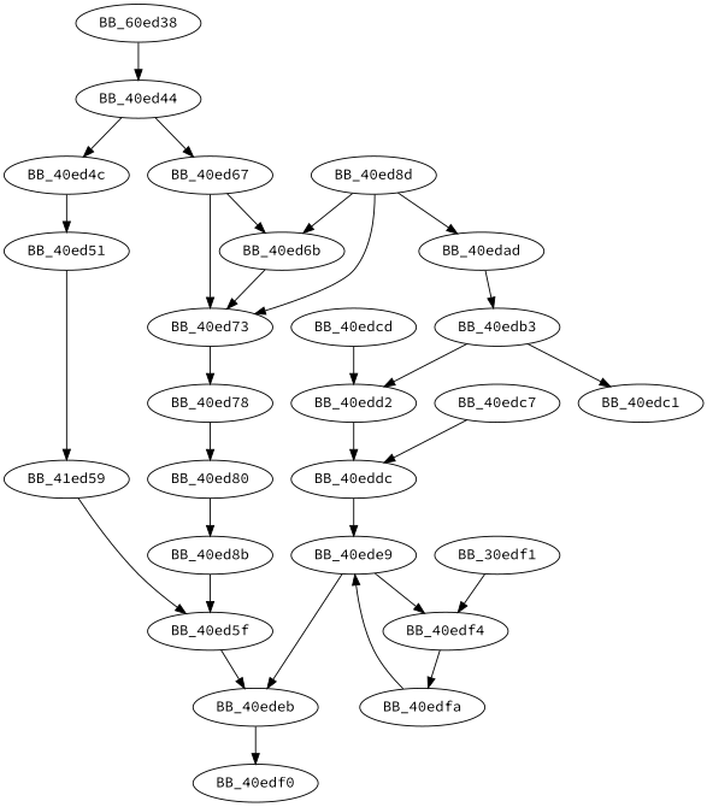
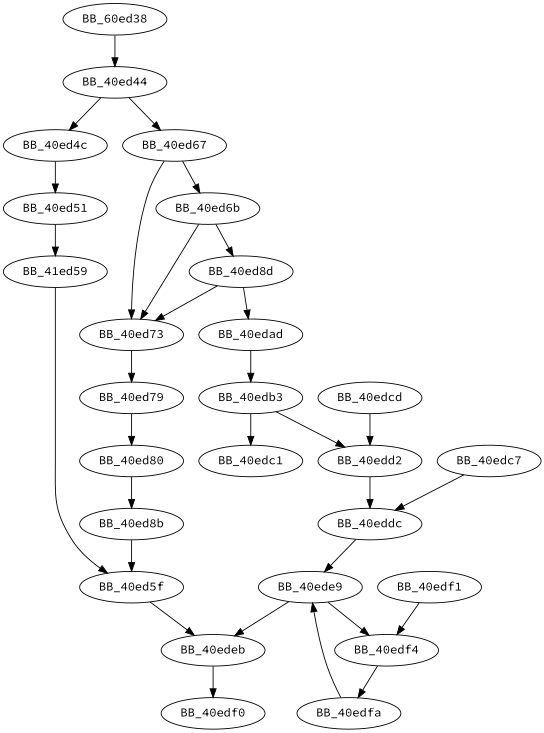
  digraph {
    fontname="Source Code Pro"
    node [fontname="Source Code Pro"]
    edge [fontname="Source Code Pro"]
    n1 [label=BB_60ed38]
    BB_40ed44
    BB_40ed4c
    BB_40ed67
    BB_40ed51
    BB_40ed6b
    BB_40ed73
    n8 [label=BB_41ed59]
    BB_40ed8d
-   BB_40ed78
+   BB_40ed78 [label=BB_40ed79]
    BB_40ed5f
    BB_40edeb
    BB_40edf0
    BB_40edad
    BB_40ed80
    BB_40edb3
    BB_40ed8b
    BB_40edc1
    BB_40edd2
    BB_40edcd
    BB_40edc7
    BB_40eddc
    n23 [label=BB_40ede9]
    BB_40edf4
    BB_40edfa
-   BB_40edf1 [label=BB_30edf1]
+   BB_40edf1
    n1 -> BB_40ed44
    BB_40ed44 -> BB_40ed4c
    BB_40ed44 -> BB_40ed67
    BB_40ed4c -> BB_40ed51
    BB_40ed67 -> BB_40ed6b
    BB_40ed67 -> BB_40ed73
    BB_40ed51 -> n8
    BB_40ed6b -> BB_40ed73
-   BB_40ed8d -> BB_40ed6b
+   BB_40ed6b -> BB_40ed8d
    BB_40ed73 -> BB_40ed78
    n8 -> BB_40ed5f
    BB_40ed8d -> BB_40ed73
    BB_40ed8d -> BB_40edad
    BB_40ed78 -> BB_40ed80
    BB_40ed5f -> BB_40edeb
    BB_40edeb -> BB_40edf0
    BB_40edad -> BB_40edb3
    BB_40ed80 -> BB_40ed8b
    BB_40edb3 -> BB_40edc1
    BB_40edb3 -> BB_40edd2
    BB_40ed8b -> BB_40ed5f
    BB_40edd2 -> BB_40eddc
    BB_40edcd -> BB_40edd2
    BB_40edc7 -> BB_40eddc
    BB_40eddc -> n23
    n23 -> BB_40edeb
    n23 -> BB_40edf4
    BB_40edf4 -> BB_40edfa
    BB_40edfa -> n23
    BB_40edf1 -> BB_40edf4
  }
